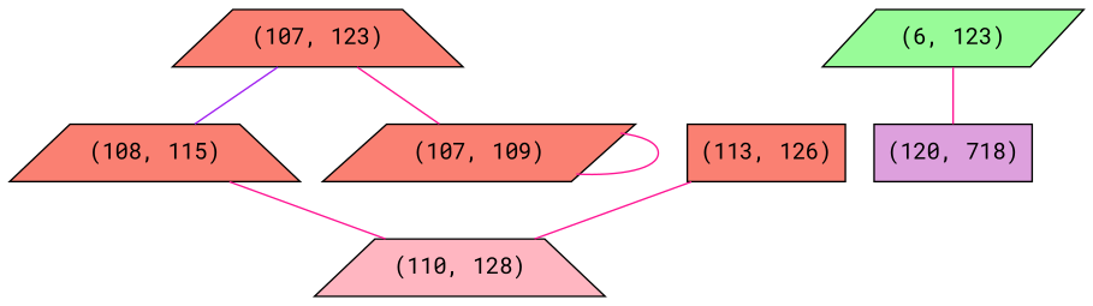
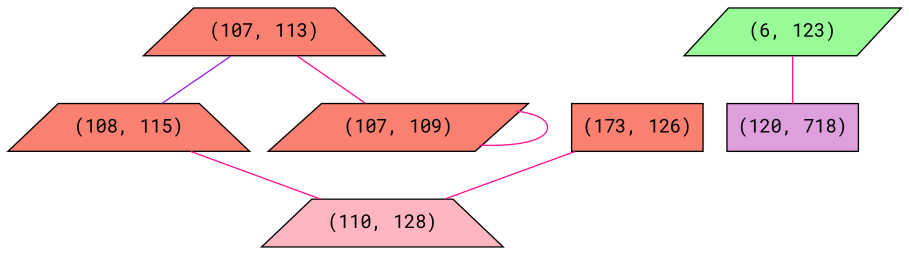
  graph {
    fontname="Roboto Mono"
    node [fillcolor=salmon fontname="Roboto Mono" shape=trapezium style=filled]
    edge [color=deeppink fontname="Roboto Mono" weight=1]
-   "(107, 113)" [label="(107, 123)"]
+   "(107, 113)"
    "(108, 115)"
    "(107, 109)" [shape=parallelogram]
    "(110, 128)" [fillcolor=lightpink]
-   "(173, 126)" [shape=box label="(113, 126)"]
+   "(173, 126)" [shape=box]
    "(6, 123)" [fillcolor=palegreen shape=parallelogram]
    n7 [fillcolor=plum label="(120, 718)" shape=box]
    "(107, 113)" -- "(108, 115)" [color=purple]
    "(107, 113)" -- "(107, 109)"
    "(108, 115)" -- "(110, 128)"
    "(107, 109)" -- "(107, 109)" [weight=2]
    "(173, 126)" -- "(110, 128)"
    "(6, 123)" -- n7 [weight=2]
  }
